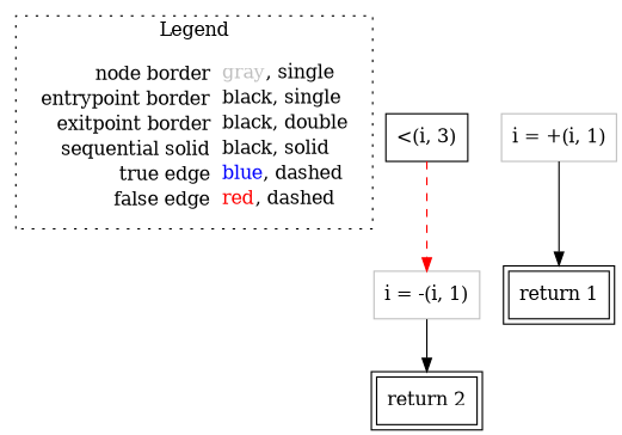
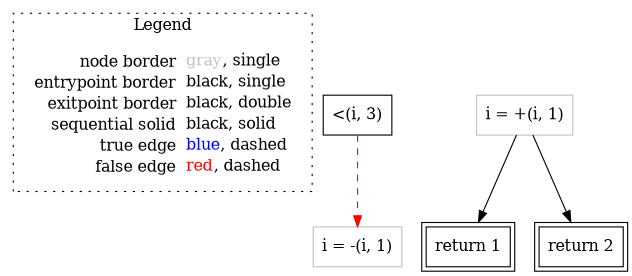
  digraph {
    node [shape=rect color=black]
    edge [color=black]
    n1 [label=<<table border="0" cellpadding="2" cellspacing="0" cellborder="0"><tr><td align="right">node border&nbsp;</td><td align="left"><font color="gray">gray</font>, single</td></tr><tr><td align="right">entrypoint border&nbsp;</td><td align="left"><font color="black">black</font>, single</td></tr><tr><td align="right">exitpoint border&nbsp;</td><td align="left"><font color="black">black</font>, double</td></tr><tr><td align="right">sequential solid&nbsp;</td><td align="left"><font color="black">black</font>, solid</td></tr><tr><td align="right">true edge&nbsp;</td><td align="left"><font color="blue">blue</font>, dashed</td></tr><tr><td align="right">false edge&nbsp;</td><td align="left"><font color="red">red</font>, dashed</td></tr></table>> shape=plaintext color=""]
    n2 [label=<&lt;(i, 3)>]
    n3 [color=gray label=<i = -(i, 1)>]
    n4 [color=gray label=<i = +(i, 1)>]
    n5 [label=<return 1> peripheries=2]
    n6 [label=<return 2> peripheries=2]
    subgraph cluster_1 {
      label=Legend
      style=dotted
      n1
    }
    n2 -> n3 [color=red style=dashed]
-   n3 -> n6
+   n4 -> n6
    n4 -> n5
  }
